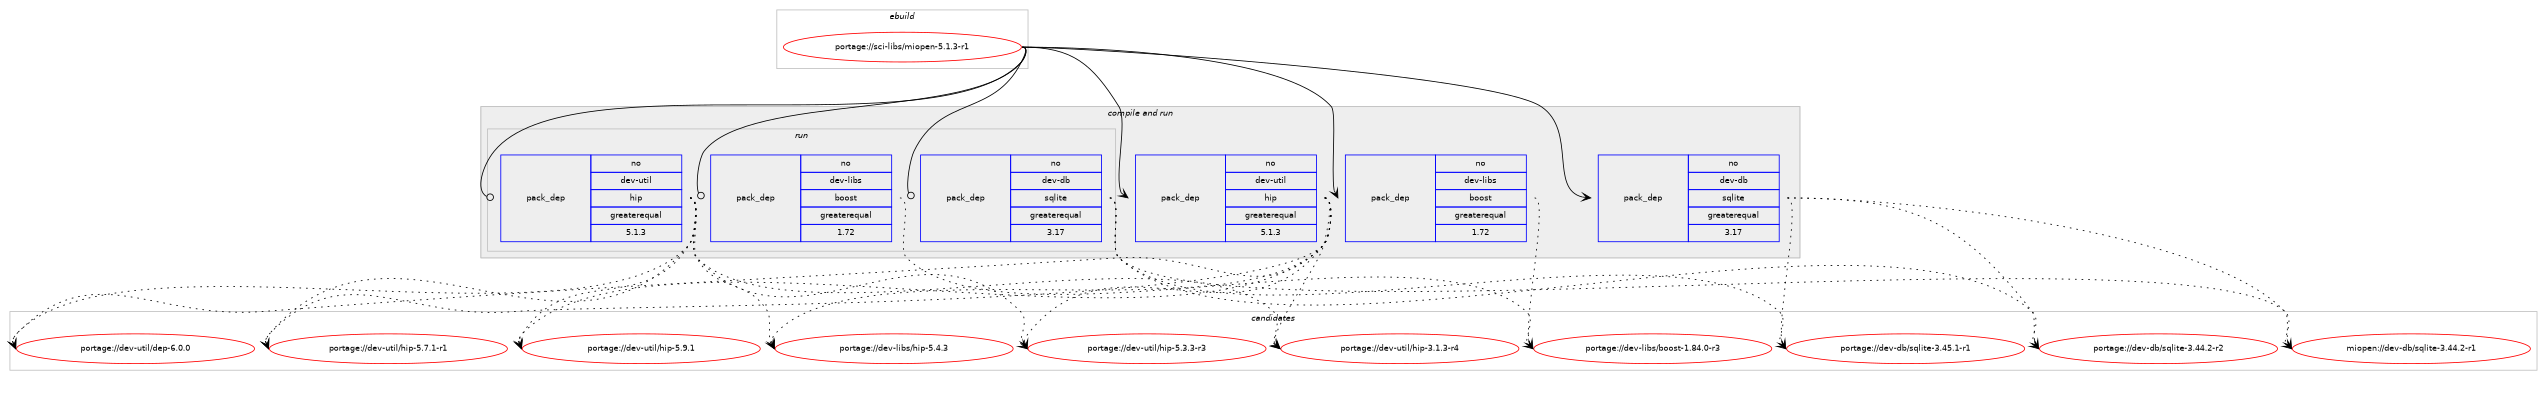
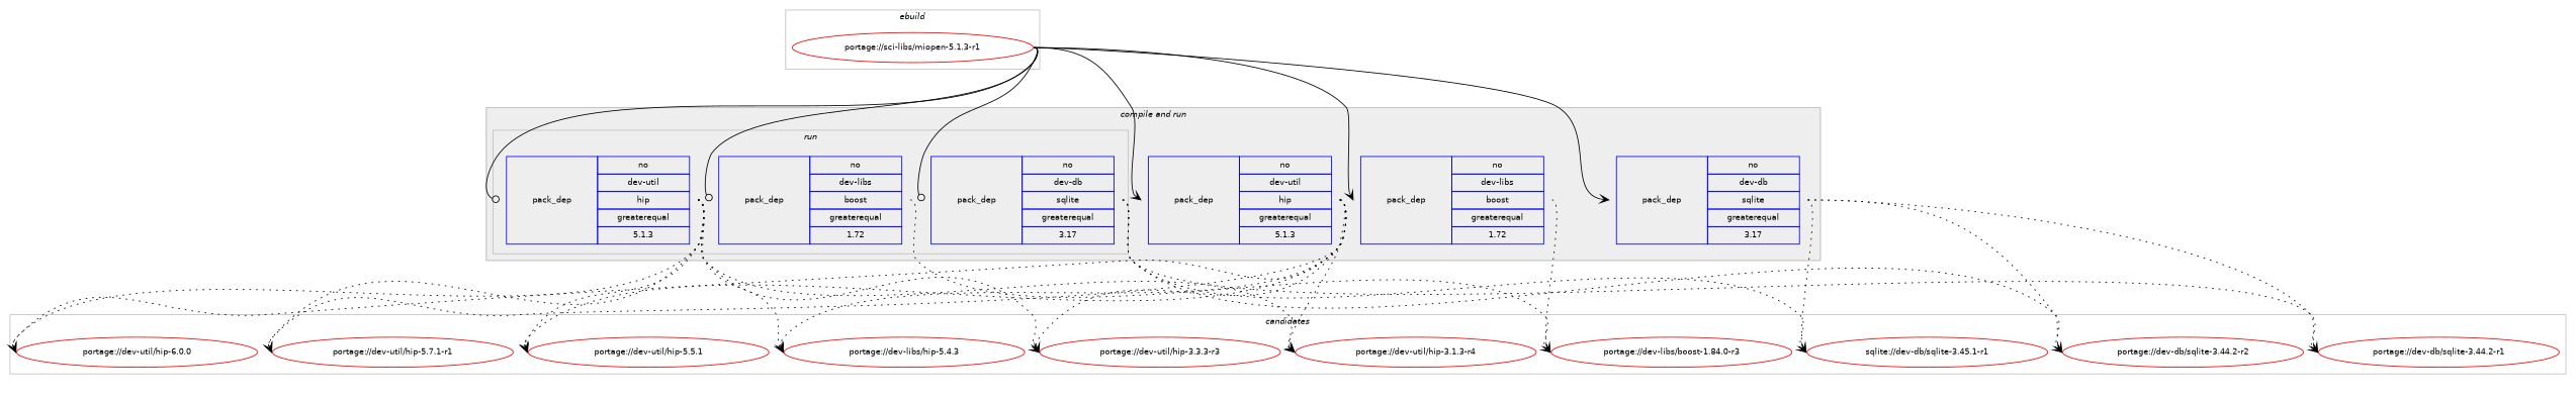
  digraph {
    compound=true
    concentrate=true
    fontname=Helvetica
    fontsize=10
    newrank=true
    rankdir=TB
    ranksep=1.5
    node [color=red fontname=Helvetica fontsize=10]
    edge [arrowhead=vee headport=w style=dotted tailport=e weight=100]
    n1 [label="portage://sci-libs/miopen-5.1.3-r1" width=4]
    n2 [color=blue label=<<TABLE BORDER="0" CELLBORDER="1" CELLSPACING="0" CELLPADDING="4" WIDTH="220"><TR><TD ROWSPAN="6" CELLPADDING="30">pack_dep</TD></TR><TR><TD WIDTH="110">no</TD></TR><TR><TD>dev-db</TD></TR><TR><TD>sqlite</TD></TR><TR><TD>greaterequal</TD></TR><TR><TD>3.17</TD></TR></TABLE>> shape=none]
    n3 [color=blue label=<<TABLE BORDER="0" CELLBORDER="1" CELLSPACING="0" CELLPADDING="4" WIDTH="220"><TR><TD ROWSPAN="6" CELLPADDING="30">pack_dep</TD></TR><TR><TD WIDTH="110">no</TD></TR><TR><TD>dev-libs</TD></TR><TR><TD>boost</TD></TR><TR><TD>greaterequal</TD></TR><TR><TD>1.72</TD></TR></TABLE>> shape=none]
    n4 [color=blue label=<<TABLE BORDER="0" CELLBORDER="1" CELLSPACING="0" CELLPADDING="4" WIDTH="220"><TR><TD ROWSPAN="6" CELLPADDING="30">pack_dep</TD></TR><TR><TD WIDTH="110">no</TD></TR><TR><TD>dev-util</TD></TR><TR><TD>hip</TD></TR><TR><TD>greaterequal</TD></TR><TR><TD>5.1.3</TD></TR></TABLE>> shape=none]
    n5 [color=blue label=<<TABLE BORDER="0" CELLBORDER="1" CELLSPACING="0" CELLPADDING="4" WIDTH="220"><TR><TD ROWSPAN="6" CELLPADDING="30">pack_dep</TD></TR><TR><TD WIDTH="110">no</TD></TR><TR><TD>dev-db</TD></TR><TR><TD>sqlite</TD></TR><TR><TD>greaterequal</TD></TR><TR><TD>3.17</TD></TR></TABLE>> shape=none]
    n6 [color=blue label=<<TABLE BORDER="0" CELLBORDER="1" CELLSPACING="0" CELLPADDING="4" WIDTH="220"><TR><TD ROWSPAN="6" CELLPADDING="30">pack_dep</TD></TR><TR><TD WIDTH="110">no</TD></TR><TR><TD>dev-libs</TD></TR><TR><TD>boost</TD></TR><TR><TD>greaterequal</TD></TR><TR><TD>1.72</TD></TR></TABLE>> shape=none]
    n7 [color=blue label=<<TABLE BORDER="0" CELLBORDER="1" CELLSPACING="0" CELLPADDING="4" WIDTH="220"><TR><TD ROWSPAN="6" CELLPADDING="30">pack_dep</TD></TR><TR><TD WIDTH="110">no</TD></TR><TR><TD>dev-util</TD></TR><TR><TD>hip</TD></TR><TR><TD>greaterequal</TD></TR><TR><TD>5.1.3</TD></TR></TABLE>> shape=none]
-   n8 [label="miopen://dev-db/sqlite-3.44.2-r1" width=4]
+   n8 [label="portage://dev-db/sqlite-3.44.2-r1" width=4]
    n9 [label="portage://dev-db/sqlite-3.44.2-r2" width=4]
-   n10 [label="portage://dev-db/sqlite-3.45.1-r1" width=4]
+   n10 [label="sqlite://dev-db/sqlite-3.45.1-r1" width=4]
    n11 [label="portage://dev-libs/boost-1.84.0-r3" width=4]
    n12 [label="portage://dev-util/hip-3.1.3-r4" width=4]
-   n13 [label="portage://dev-util/hip-5.3.3-r3" width=4]
+   n13 [label="portage://dev-util/hip-3.3.3-r3" width=4]
    n14 [label="portage://dev-libs/hip-5.4.3" width=4]
-   n15 [label="portage://dev-util/hip-5.9.1" width=4]
+   n15 [label="portage://dev-util/hip-5.5.1" width=4]
    n16 [label="portage://dev-util/hip-5.7.1-r1" width=4]
-   n17 [label="portage://dev-util/dep-6.0.0" width=4]
+   n17 [label="portage://dev-util/hip-6.0.0" width=4]
    subgraph cluster_1 {
      color=gray
      label=<<i>ebuild</i>>
      rank=same
      n1
    }
    subgraph cluster_2 {
      color=gray
      label=<<i>dependencies</i>>
      subgraph cluster_3 {
        color=gray
        fillcolor="#eeeeee"
        label=<<i>compile</i>>
        style=filled
        subgraph sub_4 {
          color=gray
          fillcolor="#eeeeee"
          label=<<i>compile</i>>
          style=filled
          n2
        }
        subgraph sub_5 {
          color=gray
          fillcolor="#eeeeee"
          label=<<i>compile</i>>
          style=filled
          n3
        }
        subgraph sub_6 {
          color=gray
          fillcolor="#eeeeee"
          label=<<i>compile</i>>
          style=filled
          n4
        }
      }
      subgraph cluster_7 {
        color=gray
        fillcolor="#eeeeee"
        label=<<i>compile and run</i>>
        style=filled
      }
      subgraph cluster_8 {
        color=gray
        fillcolor="#eeeeee"
        label=<<i>run</i>>
        style=filled
        subgraph sub_9 {
          color=gray
          fillcolor="#eeeeee"
          label=<<i>run</i>>
          style=filled
          n5
        }
        subgraph sub_10 {
          color=gray
          fillcolor="#eeeeee"
          label=<<i>run</i>>
          style=filled
          n6
        }
        subgraph sub_11 {
          color=gray
          fillcolor="#eeeeee"
          label=<<i>run</i>>
          style=filled
          n7
        }
      }
    }
    subgraph cluster_12 {
      color=gray
      label=<<i>candidates</i>>
      rank=same
      subgraph sub_13 {
        color=black
        label=<<i>candidates</i>>
        nodesep=1
        rank=same
        n8
        n9
        n10
      }
      subgraph sub_14 {
        color=black
        label=<<i>candidates</i>>
        nodesep=1
        rank=same
        n11
      }
      subgraph sub_15 {
        color=black
        label=<<i>candidates</i>>
        nodesep=1
        rank=same
        n12
        n13
        n14
        n15
        n16
        n17
      }
      subgraph sub_16 {
        color=black
        label=<<i>candidates</i>>
        nodesep=1
        rank=same
        n8
        n9
        n10
      }
      subgraph sub_17 {
        color=black
        label=<<i>candidates</i>>
        nodesep=1
        rank=same
        n11
      }
      subgraph sub_18 {
        color=black
        label=<<i>candidates</i>>
        nodesep=1
        rank=same
        n12
        n13
        n14
        n15
        n16
        n17
      }
    }
    n1 -> n2 [style=solid weight=20]
    n1 -> n3 [style=solid weight=20]
    n1 -> n4 [style=solid weight=20]
    n1 -> n5 [arrowhead=odot style=solid weight=20]
    n1 -> n6 [arrowhead=odot style=solid weight=20]
    n1 -> n7 [arrowhead=odot style=solid weight=20]
    n2 -> n8
    n2 -> n9
    n2 -> n10
    n3 -> n11
    n4 -> n12
    n4 -> n13
    n4 -> n14
    n4 -> n15
    n4 -> n16
    n4 -> n17
    n5 -> n8
    n5 -> n9
    n5 -> n10
    n6 -> n11
    n7 -> n12
    n7 -> n13
    n7 -> n14
    n7 -> n15
    n7 -> n16
    n7 -> n17
  }
